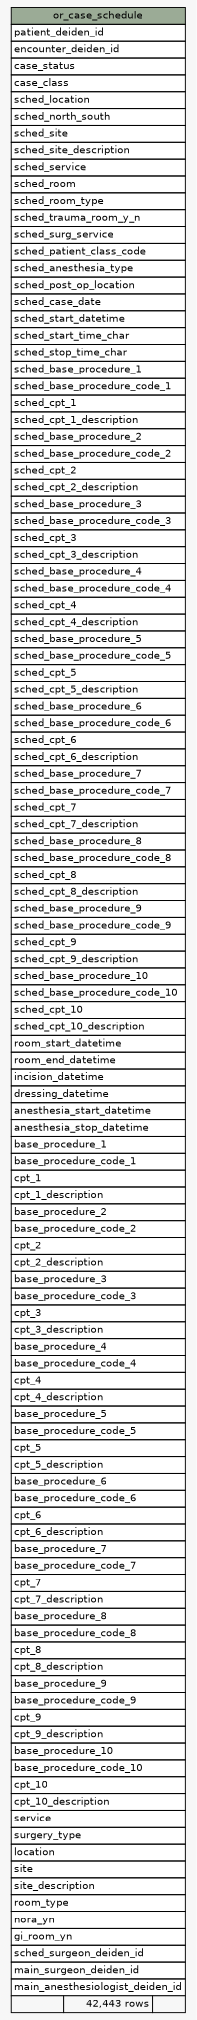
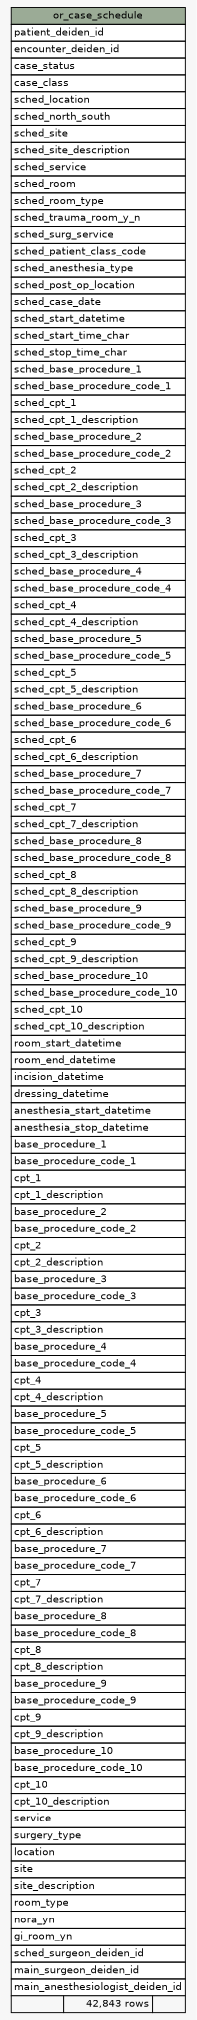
  digraph {
    bgcolor="#f7f7f7"
    fontname=Helvetica
    fontsize=11
    nodesep=0.18
    rankdir=RL
    ranksep=0.46
-   n1 [fontname=Helvetica fontsize=11 label=<     <TABLE BORDER="0" CELLBORDER="1" CELLSPACING="0" BGCOLOR="#ffffff">       <TR><TD COLSPAN="3" BGCOLOR="#9bab96" ALIGN="CENTER">or_case_schedule</TD></TR>       <TR><TD PORT="patient_deiden_id" COLSPAN="3" ALIGN="LEFT">patient_deiden_id</TD></TR>       <TR><TD PORT="encounter_deiden_id" COLSPAN="3" ALIGN="LEFT">encounter_deiden_id</TD></TR>       <TR><TD PORT="case_status" COLSPAN="3" ALIGN="LEFT">case_status</TD></TR>       <TR><TD PORT="case_class" COLSPAN="3" ALIGN="LEFT">case_class</TD></TR>       <TR><TD PORT="sched_location" COLSPAN="3" ALIGN="LEFT">sched_location</TD></TR>       <TR><TD PORT="sched_north_south" COLSPAN="3" ALIGN="LEFT">sched_north_south</TD></TR>       <TR><TD PORT="sched_site" COLSPAN="3" ALIGN="LEFT">sched_site</TD></TR>       <TR><TD PORT="sched_site_description" COLSPAN="3" ALIGN="LEFT">sched_site_description</TD></TR>       <TR><TD PORT="sched_service" COLSPAN="3" ALIGN="LEFT">sched_service</TD></TR>       <TR><TD PORT="sched_room" COLSPAN="3" ALIGN="LEFT">sched_room</TD></TR>       <TR><TD PORT="sched_room_type" COLSPAN="3" ALIGN="LEFT">sched_room_type</TD></TR>       <TR><TD PORT="sched_trauma_room_y_n" COLSPAN="3" ALIGN="LEFT">sched_trauma_room_y_n</TD></TR>       <TR><TD PORT="sched_surg_service" COLSPAN="3" ALIGN="LEFT">sched_surg_service</TD></TR>       <TR><TD PORT="sched_patient_class_code" COLSPAN="3" ALIGN="LEFT">sched_patient_class_code</TD></TR>       <TR><TD PORT="sched_anesthesia_type" COLSPAN="3" ALIGN="LEFT">sched_anesthesia_type</TD></TR>       <TR><TD PORT="sched_post_op_location" COLSPAN="3" ALIGN="LEFT">sched_post_op_location</TD></TR>       <TR><TD PORT="sched_case_date" COLSPAN="3" ALIGN="LEFT">sched_case_date</TD></TR>       <TR><TD PORT="sched_start_datetime" COLSPAN="3" ALIGN="LEFT">sched_start_datetime</TD></TR>       <TR><TD PORT="sched_start_time_char" COLSPAN="3" ALIGN="LEFT">sched_start_time_char</TD></TR>       <TR><TD PORT="sched_stop_time_char" COLSPAN="3" ALIGN="LEFT">sched_stop_time_char</TD></TR>       <TR><TD PORT="sched_base_procedure_1" COLSPAN="3" ALIGN="LEFT">sched_base_procedure_1</TD></TR>       <TR><TD PORT="sched_base_procedure_code_1" COLSPAN="3" ALIGN="LEFT">sched_base_procedure_code_1</TD></TR>       <TR><TD PORT="sched_cpt_1" COLSPAN="3" ALIGN="LEFT">sched_cpt_1</TD></TR>       <TR><TD PORT="sched_cpt_1_description" COLSPAN="3" ALIGN="LEFT">sched_cpt_1_description</TD></TR>       <TR><TD PORT="sched_base_procedure_2" COLSPAN="3" ALIGN="LEFT">sched_base_procedure_2</TD></TR>       <TR><TD PORT="sched_base_procedure_code_2" COLSPAN="3" ALIGN="LEFT">sched_base_procedure_code_2</TD></TR>       <TR><TD PORT="sched_cpt_2" COLSPAN="3" ALIGN="LEFT">sched_cpt_2</TD></TR>       <TR><TD PORT="sched_cpt_2_description" COLSPAN="3" ALIGN="LEFT">sched_cpt_2_description</TD></TR>       <TR><TD PORT="sched_base_procedure_3" COLSPAN="3" ALIGN="LEFT">sched_base_procedure_3</TD></TR>       <TR><TD PORT="sched_base_procedure_code_3" COLSPAN="3" ALIGN="LEFT">sched_base_procedure_code_3</TD></TR>       <TR><TD PORT="sched_cpt_3" COLSPAN="3" ALIGN="LEFT">sched_cpt_3</TD></TR>       <TR><TD PORT="sched_cpt_3_description" COLSPAN="3" ALIGN="LEFT">sched_cpt_3_description</TD></TR>       <TR><TD PORT="sched_base_procedure_4" COLSPAN="3" ALIGN="LEFT">sched_base_procedure_4</TD></TR>       <TR><TD PORT="sched_base_procedure_code_4" COLSPAN="3" ALIGN="LEFT">sched_base_procedure_code_4</TD></TR>       <TR><TD PORT="sched_cpt_4" COLSPAN="3" ALIGN="LEFT">sched_cpt_4</TD></TR>       <TR><TD PORT="sched_cpt_4_description" COLSPAN="3" ALIGN="LEFT">sched_cpt_4_description</TD></TR>       <TR><TD PORT="sched_base_procedure_5" COLSPAN="3" ALIGN="LEFT">sched_base_procedure_5</TD></TR>       <TR><TD PORT="sched_base_procedure_code_5" COLSPAN="3" ALIGN="LEFT">sched_base_procedure_code_5</TD></TR>       <TR><TD PORT="sched_cpt_5" COLSPAN="3" ALIGN="LEFT">sched_cpt_5</TD></TR>       <TR><TD PORT="sched_cpt_5_description" COLSPAN="3" ALIGN="LEFT">sched_cpt_5_description</TD></TR>       <TR><TD PORT="sched_base_procedure_6" COLSPAN="3" ALIGN="LEFT">sched_base_procedure_6</TD></TR>       <TR><TD PORT="sched_base_procedure_code_6" COLSPAN="3" ALIGN="LEFT">sched_base_procedure_code_6</TD></TR>       <TR><TD PORT="sched_cpt_6" COLSPAN="3" ALIGN="LEFT">sched_cpt_6</TD></TR>       <TR><TD PORT="sched_cpt_6_description" COLSPAN="3" ALIGN="LEFT">sched_cpt_6_description</TD></TR>       <TR><TD PORT="sched_base_procedure_7" COLSPAN="3" ALIGN="LEFT">sched_base_procedure_7</TD></TR>       <TR><TD PORT="sched_base_procedure_code_7" COLSPAN="3" ALIGN="LEFT">sched_base_procedure_code_7</TD></TR>       <TR><TD PORT="sched_cpt_7" COLSPAN="3" ALIGN="LEFT">sched_cpt_7</TD></TR>       <TR><TD PORT="sched_cpt_7_description" COLSPAN="3" ALIGN="LEFT">sched_cpt_7_description</TD></TR>       <TR><TD PORT="sched_base_procedure_8" COLSPAN="3" ALIGN="LEFT">sched_base_procedure_8</TD></TR>       <TR><TD PORT="sched_base_procedure_code_8" COLSPAN="3" ALIGN="LEFT">sched_base_procedure_code_8</TD></TR>       <TR><TD PORT="sched_cpt_8" COLSPAN="3" ALIGN="LEFT">sched_cpt_8</TD></TR>       <TR><TD PORT="sched_cpt_8_description" COLSPAN="3" ALIGN="LEFT">sched_cpt_8_description</TD></TR>       <TR><TD PORT="sched_base_procedure_9" COLSPAN="3" ALIGN="LEFT">sched_base_procedure_9</TD></TR>       <TR><TD PORT="sched_base_procedure_code_9" COLSPAN="3" ALIGN="LEFT">sched_base_procedure_code_9</TD></TR>       <TR><TD PORT="sched_cpt_9" COLSPAN="3" ALIGN="LEFT">sched_cpt_9</TD></TR>       <TR><TD PORT="sched_cpt_9_description" COLSPAN="3" ALIGN="LEFT">sched_cpt_9_description</TD></TR>       <TR><TD PORT="sched_base_procedure_10" COLSPAN="3" ALIGN="LEFT">sched_base_procedure_10</TD></TR>       <TR><TD PORT="sched_base_procedure_code_10" COLSPAN="3" ALIGN="LEFT">sched_base_procedure_code_10</TD></TR>       <TR><TD PORT="sched_cpt_10" COLSPAN="3" ALIGN="LEFT">sched_cpt_10</TD></TR>       <TR><TD PORT="sched_cpt_10_description" COLSPAN="3" ALIGN="LEFT">sched_cpt_10_description</TD></TR>       <TR><TD PORT="room_start_datetime" COLSPAN="3" ALIGN="LEFT">room_start_datetime</TD></TR>       <TR><TD PORT="room_end_datetime" COLSPAN="3" ALIGN="LEFT">room_end_datetime</TD></TR>       <TR><TD PORT="incision_datetime" COLSPAN="3" ALIGN="LEFT">incision_datetime</TD></TR>       <TR><TD PORT="dressing_datetime" COLSPAN="3" ALIGN="LEFT">dressing_datetime</TD></TR>       <TR><TD PORT="anesthesia_start_datetime" COLSPAN="3" ALIGN="LEFT">anesthesia_start_datetime</TD></TR>       <TR><TD PORT="anesthesia_stop_datetime" COLSPAN="3" ALIGN="LEFT">anesthesia_stop_datetime</TD></TR>       <TR><TD PORT="base_procedure_1" COLSPAN="3" ALIGN="LEFT">base_procedure_1</TD></TR>       <TR><TD PORT="base_procedure_code_1" COLSPAN="3" ALIGN="LEFT">base_procedure_code_1</TD></TR>       <TR><TD PORT="cpt_1" COLSPAN="3" ALIGN="LEFT">cpt_1</TD></TR>       <TR><TD PORT="cpt_1_description" COLSPAN="3" ALIGN="LEFT">cpt_1_description</TD></TR>       <TR><TD PORT="base_procedure_2" COLSPAN="3" ALIGN="LEFT">base_procedure_2</TD></TR>       <TR><TD PORT="base_procedure_code_2" COLSPAN="3" ALIGN="LEFT">base_procedure_code_2</TD></TR>       <TR><TD PORT="cpt_2" COLSPAN="3" ALIGN="LEFT">cpt_2</TD></TR>       <TR><TD PORT="cpt_2_description" COLSPAN="3" ALIGN="LEFT">cpt_2_description</TD></TR>       <TR><TD PORT="base_procedure_3" COLSPAN="3" ALIGN="LEFT">base_procedure_3</TD></TR>       <TR><TD PORT="base_procedure_code_3" COLSPAN="3" ALIGN="LEFT">base_procedure_code_3</TD></TR>       <TR><TD PORT="cpt_3" COLSPAN="3" ALIGN="LEFT">cpt_3</TD></TR>       <TR><TD PORT="cpt_3_description" COLSPAN="3" ALIGN="LEFT">cpt_3_description</TD></TR>       <TR><TD PORT="base_procedure_4" COLSPAN="3" ALIGN="LEFT">base_procedure_4</TD></TR>       <TR><TD PORT="base_procedure_code_4" COLSPAN="3" ALIGN="LEFT">base_procedure_code_4</TD></TR>       <TR><TD PORT="cpt_4" COLSPAN="3" ALIGN="LEFT">cpt_4</TD></TR>       <TR><TD PORT="cpt_4_description" COLSPAN="3" ALIGN="LEFT">cpt_4_description</TD></TR>       <TR><TD PORT="base_procedure_5" COLSPAN="3" ALIGN="LEFT">base_procedure_5</TD></TR>       <TR><TD PORT="base_procedure_code_5" COLSPAN="3" ALIGN="LEFT">base_procedure_code_5</TD></TR>       <TR><TD PORT="cpt_5" COLSPAN="3" ALIGN="LEFT">cpt_5</TD></TR>       <TR><TD PORT="cpt_5_description" COLSPAN="3" ALIGN="LEFT">cpt_5_description</TD></TR>       <TR><TD PORT="base_procedure_6" COLSPAN="3" ALIGN="LEFT">base_procedure_6</TD></TR>       <TR><TD PORT="base_procedure_code_6" COLSPAN="3" ALIGN="LEFT">base_procedure_code_6</TD></TR>       <TR><TD PORT="cpt_6" COLSPAN="3" ALIGN="LEFT">cpt_6</TD></TR>       <TR><TD PORT="cpt_6_description" COLSPAN="3" ALIGN="LEFT">cpt_6_description</TD></TR>       <TR><TD PORT="base_procedure_7" COLSPAN="3" ALIGN="LEFT">base_procedure_7</TD></TR>       <TR><TD PORT="base_procedure_code_7" COLSPAN="3" ALIGN="LEFT">base_procedure_code_7</TD></TR>       <TR><TD PORT="cpt_7" COLSPAN="3" ALIGN="LEFT">cpt_7</TD></TR>       <TR><TD PORT="cpt_7_description" COLSPAN="3" ALIGN="LEFT">cpt_7_description</TD></TR>       <TR><TD PORT="base_procedure_8" COLSPAN="3" ALIGN="LEFT">base_procedure_8</TD></TR>       <TR><TD PORT="base_procedure_code_8" COLSPAN="3" ALIGN="LEFT">base_procedure_code_8</TD></TR>       <TR><TD PORT="cpt_8" COLSPAN="3" ALIGN="LEFT">cpt_8</TD></TR>       <TR><TD PORT="cpt_8_description" COLSPAN="3" ALIGN="LEFT">cpt_8_description</TD></TR>       <TR><TD PORT="base_procedure_9" COLSPAN="3" ALIGN="LEFT">base_procedure_9</TD></TR>       <TR><TD PORT="base_procedure_code_9" COLSPAN="3" ALIGN="LEFT">base_procedure_code_9</TD></TR>       <TR><TD PORT="cpt_9" COLSPAN="3" ALIGN="LEFT">cpt_9</TD></TR>       <TR><TD PORT="cpt_9_description" COLSPAN="3" ALIGN="LEFT">cpt_9_description</TD></TR>       <TR><TD PORT="base_procedure_10" COLSPAN="3" ALIGN="LEFT">base_procedure_10</TD></TR>       <TR><TD PORT="base_procedure_code_10" COLSPAN="3" ALIGN="LEFT">base_procedure_code_10</TD></TR>       <TR><TD PORT="cpt_10" COLSPAN="3" ALIGN="LEFT">cpt_10</TD></TR>       <TR><TD PORT="cpt_10_description" COLSPAN="3" ALIGN="LEFT">cpt_10_description</TD></TR>       <TR><TD PORT="service" COLSPAN="3" ALIGN="LEFT">service</TD></TR>       <TR><TD PORT="surgery_type" COLSPAN="3" ALIGN="LEFT">surgery_type</TD></TR>       <TR><TD PORT="location" COLSPAN="3" ALIGN="LEFT">location</TD></TR>       <TR><TD PORT="site" COLSPAN="3" ALIGN="LEFT">site</TD></TR>       <TR><TD PORT="site_description" COLSPAN="3" ALIGN="LEFT">site_description</TD></TR>       <TR><TD PORT="room_type" COLSPAN="3" ALIGN="LEFT">room_type</TD></TR>       <TR><TD PORT="nora_yn" COLSPAN="3" ALIGN="LEFT">nora_yn</TD></TR>       <TR><TD PORT="gi_room_yn" COLSPAN="3" ALIGN="LEFT">gi_room_yn</TD></TR>       <TR><TD PORT="sched_surgeon_deiden_id" COLSPAN="3" ALIGN="LEFT">sched_surgeon_deiden_id</TD></TR>       <TR><TD PORT="main_surgeon_deiden_id" COLSPAN="3" ALIGN="LEFT">main_surgeon_deiden_id</TD></TR>       <TR><TD PORT="main_anesthesiologist_deiden_id" COLSPAN="3" ALIGN="LEFT">main_anesthesiologist_deiden_id</TD></TR>       <TR><TD ALIGN="LEFT" BGCOLOR="#f7f7f7">  </TD><TD ALIGN="RIGHT" BGCOLOR="#f7f7f7">42,443 rows</TD><TD ALIGN="RIGHT" BGCOLOR="#f7f7f7">  </TD></TR>     </TABLE>> shape=plaintext]
+   n1 [fontname=Helvetica fontsize=11 label=<     <TABLE BORDER="0" CELLBORDER="1" CELLSPACING="0" BGCOLOR="#ffffff">       <TR><TD COLSPAN="3" BGCOLOR="#9bab96" ALIGN="CENTER">or_case_schedule</TD></TR>       <TR><TD PORT="patient_deiden_id" COLSPAN="3" ALIGN="LEFT">patient_deiden_id</TD></TR>       <TR><TD PORT="encounter_deiden_id" COLSPAN="3" ALIGN="LEFT">encounter_deiden_id</TD></TR>       <TR><TD PORT="case_status" COLSPAN="3" ALIGN="LEFT">case_status</TD></TR>       <TR><TD PORT="case_class" COLSPAN="3" ALIGN="LEFT">case_class</TD></TR>       <TR><TD PORT="sched_location" COLSPAN="3" ALIGN="LEFT">sched_location</TD></TR>       <TR><TD PORT="sched_north_south" COLSPAN="3" ALIGN="LEFT">sched_north_south</TD></TR>       <TR><TD PORT="sched_site" COLSPAN="3" ALIGN="LEFT">sched_site</TD></TR>       <TR><TD PORT="sched_site_description" COLSPAN="3" ALIGN="LEFT">sched_site_description</TD></TR>       <TR><TD PORT="sched_service" COLSPAN="3" ALIGN="LEFT">sched_service</TD></TR>       <TR><TD PORT="sched_room" COLSPAN="3" ALIGN="LEFT">sched_room</TD></TR>       <TR><TD PORT="sched_room_type" COLSPAN="3" ALIGN="LEFT">sched_room_type</TD></TR>       <TR><TD PORT="sched_trauma_room_y_n" COLSPAN="3" ALIGN="LEFT">sched_trauma_room_y_n</TD></TR>       <TR><TD PORT="sched_surg_service" COLSPAN="3" ALIGN="LEFT">sched_surg_service</TD></TR>       <TR><TD PORT="sched_patient_class_code" COLSPAN="3" ALIGN="LEFT">sched_patient_class_code</TD></TR>       <TR><TD PORT="sched_anesthesia_type" COLSPAN="3" ALIGN="LEFT">sched_anesthesia_type</TD></TR>       <TR><TD PORT="sched_post_op_location" COLSPAN="3" ALIGN="LEFT">sched_post_op_location</TD></TR>       <TR><TD PORT="sched_case_date" COLSPAN="3" ALIGN="LEFT">sched_case_date</TD></TR>       <TR><TD PORT="sched_start_datetime" COLSPAN="3" ALIGN="LEFT">sched_start_datetime</TD></TR>       <TR><TD PORT="sched_start_time_char" COLSPAN="3" ALIGN="LEFT">sched_start_time_char</TD></TR>       <TR><TD PORT="sched_stop_time_char" COLSPAN="3" ALIGN="LEFT">sched_stop_time_char</TD></TR>       <TR><TD PORT="sched_base_procedure_1" COLSPAN="3" ALIGN="LEFT">sched_base_procedure_1</TD></TR>       <TR><TD PORT="sched_base_procedure_code_1" COLSPAN="3" ALIGN="LEFT">sched_base_procedure_code_1</TD></TR>       <TR><TD PORT="sched_cpt_1" COLSPAN="3" ALIGN="LEFT">sched_cpt_1</TD></TR>       <TR><TD PORT="sched_cpt_1_description" COLSPAN="3" ALIGN="LEFT">sched_cpt_1_description</TD></TR>       <TR><TD PORT="sched_base_procedure_2" COLSPAN="3" ALIGN="LEFT">sched_base_procedure_2</TD></TR>       <TR><TD PORT="sched_base_procedure_code_2" COLSPAN="3" ALIGN="LEFT">sched_base_procedure_code_2</TD></TR>       <TR><TD PORT="sched_cpt_2" COLSPAN="3" ALIGN="LEFT">sched_cpt_2</TD></TR>       <TR><TD PORT="sched_cpt_2_description" COLSPAN="3" ALIGN="LEFT">sched_cpt_2_description</TD></TR>       <TR><TD PORT="sched_base_procedure_3" COLSPAN="3" ALIGN="LEFT">sched_base_procedure_3</TD></TR>       <TR><TD PORT="sched_base_procedure_code_3" COLSPAN="3" ALIGN="LEFT">sched_base_procedure_code_3</TD></TR>       <TR><TD PORT="sched_cpt_3" COLSPAN="3" ALIGN="LEFT">sched_cpt_3</TD></TR>       <TR><TD PORT="sched_cpt_3_description" COLSPAN="3" ALIGN="LEFT">sched_cpt_3_description</TD></TR>       <TR><TD PORT="sched_base_procedure_4" COLSPAN="3" ALIGN="LEFT">sched_base_procedure_4</TD></TR>       <TR><TD PORT="sched_base_procedure_code_4" COLSPAN="3" ALIGN="LEFT">sched_base_procedure_code_4</TD></TR>       <TR><TD PORT="sched_cpt_4" COLSPAN="3" ALIGN="LEFT">sched_cpt_4</TD></TR>       <TR><TD PORT="sched_cpt_4_description" COLSPAN="3" ALIGN="LEFT">sched_cpt_4_description</TD></TR>       <TR><TD PORT="sched_base_procedure_5" COLSPAN="3" ALIGN="LEFT">sched_base_procedure_5</TD></TR>       <TR><TD PORT="sched_base_procedure_code_5" COLSPAN="3" ALIGN="LEFT">sched_base_procedure_code_5</TD></TR>       <TR><TD PORT="sched_cpt_5" COLSPAN="3" ALIGN="LEFT">sched_cpt_5</TD></TR>       <TR><TD PORT="sched_cpt_5_description" COLSPAN="3" ALIGN="LEFT">sched_cpt_5_description</TD></TR>       <TR><TD PORT="sched_base_procedure_6" COLSPAN="3" ALIGN="LEFT">sched_base_procedure_6</TD></TR>       <TR><TD PORT="sched_base_procedure_code_6" COLSPAN="3" ALIGN="LEFT">sched_base_procedure_code_6</TD></TR>       <TR><TD PORT="sched_cpt_6" COLSPAN="3" ALIGN="LEFT">sched_cpt_6</TD></TR>       <TR><TD PORT="sched_cpt_6_description" COLSPAN="3" ALIGN="LEFT">sched_cpt_6_description</TD></TR>       <TR><TD PORT="sched_base_procedure_7" COLSPAN="3" ALIGN="LEFT">sched_base_procedure_7</TD></TR>       <TR><TD PORT="sched_base_procedure_code_7" COLSPAN="3" ALIGN="LEFT">sched_base_procedure_code_7</TD></TR>       <TR><TD PORT="sched_cpt_7" COLSPAN="3" ALIGN="LEFT">sched_cpt_7</TD></TR>       <TR><TD PORT="sched_cpt_7_description" COLSPAN="3" ALIGN="LEFT">sched_cpt_7_description</TD></TR>       <TR><TD PORT="sched_base_procedure_8" COLSPAN="3" ALIGN="LEFT">sched_base_procedure_8</TD></TR>       <TR><TD PORT="sched_base_procedure_code_8" COLSPAN="3" ALIGN="LEFT">sched_base_procedure_code_8</TD></TR>       <TR><TD PORT="sched_cpt_8" COLSPAN="3" ALIGN="LEFT">sched_cpt_8</TD></TR>       <TR><TD PORT="sched_cpt_8_description" COLSPAN="3" ALIGN="LEFT">sched_cpt_8_description</TD></TR>       <TR><TD PORT="sched_base_procedure_9" COLSPAN="3" ALIGN="LEFT">sched_base_procedure_9</TD></TR>       <TR><TD PORT="sched_base_procedure_code_9" COLSPAN="3" ALIGN="LEFT">sched_base_procedure_code_9</TD></TR>       <TR><TD PORT="sched_cpt_9" COLSPAN="3" ALIGN="LEFT">sched_cpt_9</TD></TR>       <TR><TD PORT="sched_cpt_9_description" COLSPAN="3" ALIGN="LEFT">sched_cpt_9_description</TD></TR>       <TR><TD PORT="sched_base_procedure_10" COLSPAN="3" ALIGN="LEFT">sched_base_procedure_10</TD></TR>       <TR><TD PORT="sched_base_procedure_code_10" COLSPAN="3" ALIGN="LEFT">sched_base_procedure_code_10</TD></TR>       <TR><TD PORT="sched_cpt_10" COLSPAN="3" ALIGN="LEFT">sched_cpt_10</TD></TR>       <TR><TD PORT="sched_cpt_10_description" COLSPAN="3" ALIGN="LEFT">sched_cpt_10_description</TD></TR>       <TR><TD PORT="room_start_datetime" COLSPAN="3" ALIGN="LEFT">room_start_datetime</TD></TR>       <TR><TD PORT="room_end_datetime" COLSPAN="3" ALIGN="LEFT">room_end_datetime</TD></TR>       <TR><TD PORT="incision_datetime" COLSPAN="3" ALIGN="LEFT">incision_datetime</TD></TR>       <TR><TD PORT="dressing_datetime" COLSPAN="3" ALIGN="LEFT">dressing_datetime</TD></TR>       <TR><TD PORT="anesthesia_start_datetime" COLSPAN="3" ALIGN="LEFT">anesthesia_start_datetime</TD></TR>       <TR><TD PORT="anesthesia_stop_datetime" COLSPAN="3" ALIGN="LEFT">anesthesia_stop_datetime</TD></TR>       <TR><TD PORT="base_procedure_1" COLSPAN="3" ALIGN="LEFT">base_procedure_1</TD></TR>       <TR><TD PORT="base_procedure_code_1" COLSPAN="3" ALIGN="LEFT">base_procedure_code_1</TD></TR>       <TR><TD PORT="cpt_1" COLSPAN="3" ALIGN="LEFT">cpt_1</TD></TR>       <TR><TD PORT="cpt_1_description" COLSPAN="3" ALIGN="LEFT">cpt_1_description</TD></TR>       <TR><TD PORT="base_procedure_2" COLSPAN="3" ALIGN="LEFT">base_procedure_2</TD></TR>       <TR><TD PORT="base_procedure_code_2" COLSPAN="3" ALIGN="LEFT">base_procedure_code_2</TD></TR>       <TR><TD PORT="cpt_2" COLSPAN="3" ALIGN="LEFT">cpt_2</TD></TR>       <TR><TD PORT="cpt_2_description" COLSPAN="3" ALIGN="LEFT">cpt_2_description</TD></TR>       <TR><TD PORT="base_procedure_3" COLSPAN="3" ALIGN="LEFT">base_procedure_3</TD></TR>       <TR><TD PORT="base_procedure_code_3" COLSPAN="3" ALIGN="LEFT">base_procedure_code_3</TD></TR>       <TR><TD PORT="cpt_3" COLSPAN="3" ALIGN="LEFT">cpt_3</TD></TR>       <TR><TD PORT="cpt_3_description" COLSPAN="3" ALIGN="LEFT">cpt_3_description</TD></TR>       <TR><TD PORT="base_procedure_4" COLSPAN="3" ALIGN="LEFT">base_procedure_4</TD></TR>       <TR><TD PORT="base_procedure_code_4" COLSPAN="3" ALIGN="LEFT">base_procedure_code_4</TD></TR>       <TR><TD PORT="cpt_4" COLSPAN="3" ALIGN="LEFT">cpt_4</TD></TR>       <TR><TD PORT="cpt_4_description" COLSPAN="3" ALIGN="LEFT">cpt_4_description</TD></TR>       <TR><TD PORT="base_procedure_5" COLSPAN="3" ALIGN="LEFT">base_procedure_5</TD></TR>       <TR><TD PORT="base_procedure_code_5" COLSPAN="3" ALIGN="LEFT">base_procedure_code_5</TD></TR>       <TR><TD PORT="cpt_5" COLSPAN="3" ALIGN="LEFT">cpt_5</TD></TR>       <TR><TD PORT="cpt_5_description" COLSPAN="3" ALIGN="LEFT">cpt_5_description</TD></TR>       <TR><TD PORT="base_procedure_6" COLSPAN="3" ALIGN="LEFT">base_procedure_6</TD></TR>       <TR><TD PORT="base_procedure_code_6" COLSPAN="3" ALIGN="LEFT">base_procedure_code_6</TD></TR>       <TR><TD PORT="cpt_6" COLSPAN="3" ALIGN="LEFT">cpt_6</TD></TR>       <TR><TD PORT="cpt_6_description" COLSPAN="3" ALIGN="LEFT">cpt_6_description</TD></TR>       <TR><TD PORT="base_procedure_7" COLSPAN="3" ALIGN="LEFT">base_procedure_7</TD></TR>       <TR><TD PORT="base_procedure_code_7" COLSPAN="3" ALIGN="LEFT">base_procedure_code_7</TD></TR>       <TR><TD PORT="cpt_7" COLSPAN="3" ALIGN="LEFT">cpt_7</TD></TR>       <TR><TD PORT="cpt_7_description" COLSPAN="3" ALIGN="LEFT">cpt_7_description</TD></TR>       <TR><TD PORT="base_procedure_8" COLSPAN="3" ALIGN="LEFT">base_procedure_8</TD></TR>       <TR><TD PORT="base_procedure_code_8" COLSPAN="3" ALIGN="LEFT">base_procedure_code_8</TD></TR>       <TR><TD PORT="cpt_8" COLSPAN="3" ALIGN="LEFT">cpt_8</TD></TR>       <TR><TD PORT="cpt_8_description" COLSPAN="3" ALIGN="LEFT">cpt_8_description</TD></TR>       <TR><TD PORT="base_procedure_9" COLSPAN="3" ALIGN="LEFT">base_procedure_9</TD></TR>       <TR><TD PORT="base_procedure_code_9" COLSPAN="3" ALIGN="LEFT">base_procedure_code_9</TD></TR>       <TR><TD PORT="cpt_9" COLSPAN="3" ALIGN="LEFT">cpt_9</TD></TR>       <TR><TD PORT="cpt_9_description" COLSPAN="3" ALIGN="LEFT">cpt_9_description</TD></TR>       <TR><TD PORT="base_procedure_10" COLSPAN="3" ALIGN="LEFT">base_procedure_10</TD></TR>       <TR><TD PORT="base_procedure_code_10" COLSPAN="3" ALIGN="LEFT">base_procedure_code_10</TD></TR>       <TR><TD PORT="cpt_10" COLSPAN="3" ALIGN="LEFT">cpt_10</TD></TR>       <TR><TD PORT="cpt_10_description" COLSPAN="3" ALIGN="LEFT">cpt_10_description</TD></TR>       <TR><TD PORT="service" COLSPAN="3" ALIGN="LEFT">service</TD></TR>       <TR><TD PORT="surgery_type" COLSPAN="3" ALIGN="LEFT">surgery_type</TD></TR>       <TR><TD PORT="location" COLSPAN="3" ALIGN="LEFT">location</TD></TR>       <TR><TD PORT="site" COLSPAN="3" ALIGN="LEFT">site</TD></TR>       <TR><TD PORT="site_description" COLSPAN="3" ALIGN="LEFT">site_description</TD></TR>       <TR><TD PORT="room_type" COLSPAN="3" ALIGN="LEFT">room_type</TD></TR>       <TR><TD PORT="nora_yn" COLSPAN="3" ALIGN="LEFT">nora_yn</TD></TR>       <TR><TD PORT="gi_room_yn" COLSPAN="3" ALIGN="LEFT">gi_room_yn</TD></TR>       <TR><TD PORT="sched_surgeon_deiden_id" COLSPAN="3" ALIGN="LEFT">sched_surgeon_deiden_id</TD></TR>       <TR><TD PORT="main_surgeon_deiden_id" COLSPAN="3" ALIGN="LEFT">main_surgeon_deiden_id</TD></TR>       <TR><TD PORT="main_anesthesiologist_deiden_id" COLSPAN="3" ALIGN="LEFT">main_anesthesiologist_deiden_id</TD></TR>       <TR><TD ALIGN="LEFT" BGCOLOR="#f7f7f7">  </TD><TD ALIGN="RIGHT" BGCOLOR="#f7f7f7">42,843 rows</TD><TD ALIGN="RIGHT" BGCOLOR="#f7f7f7">  </TD></TR>     </TABLE>> shape=plaintext]
  }
